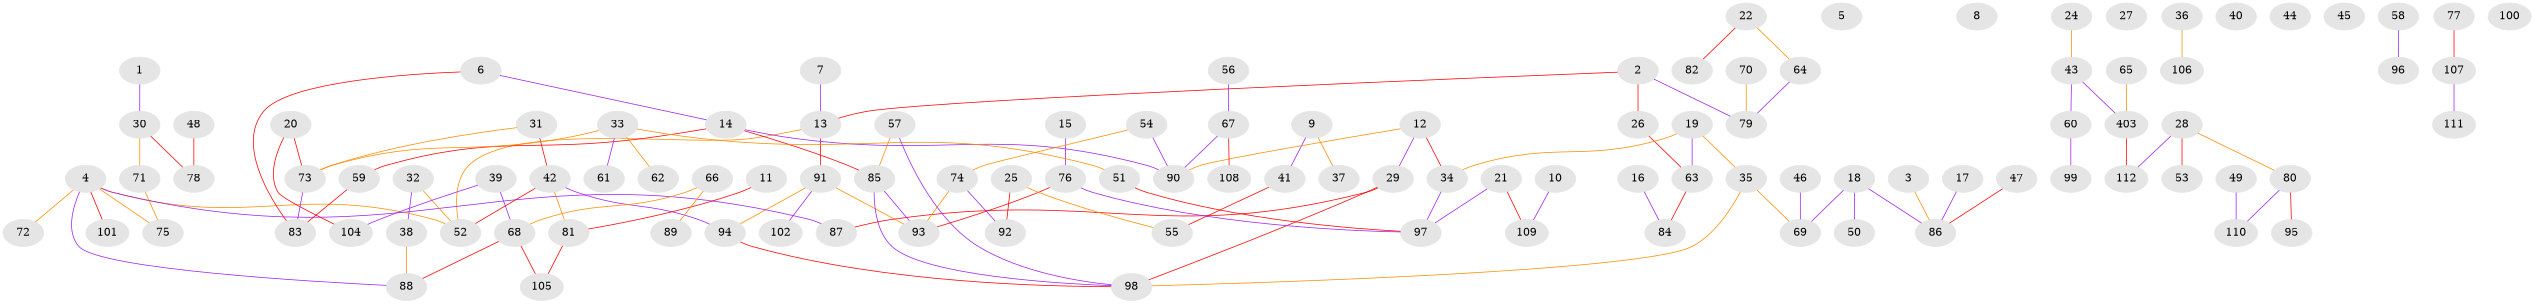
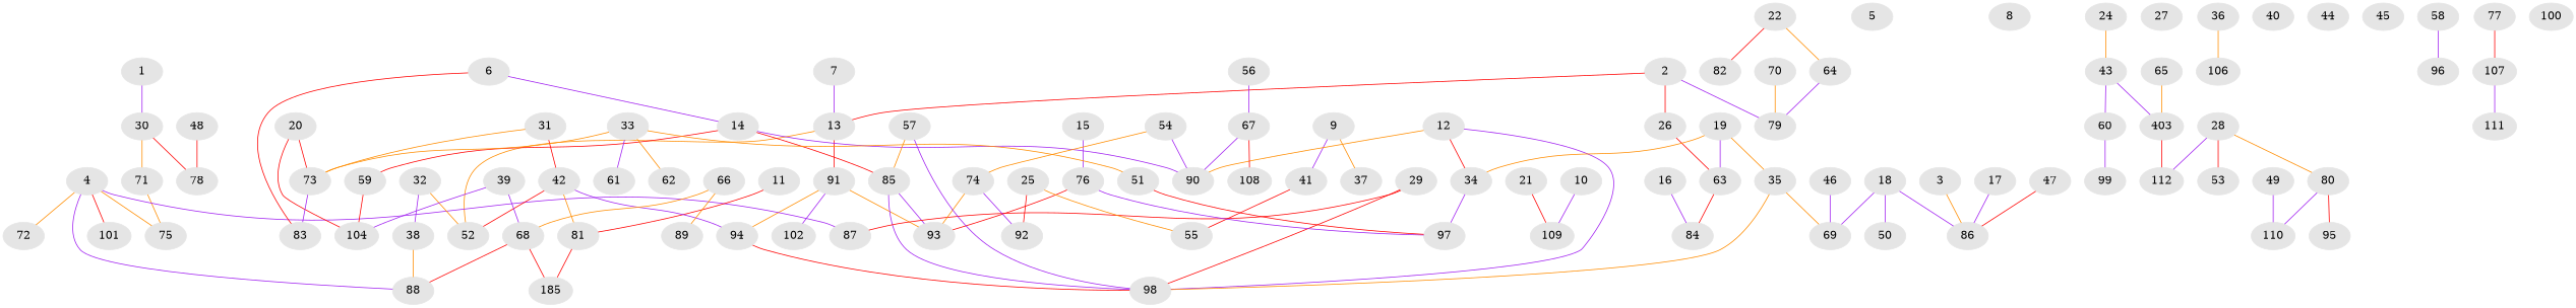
  graph {
    node [color=gray90 style=filled]
    edge [color=purple]
    1
    30
    71
    78
    2
    13
    26
    79
    52
    91
    63
    3
    86
    4
    72
    75
    87
    88
    101
    5
    6
    14
    83
    90
    59
    85
    7
    8
    9
    37
    41
    55
    10
    109
    11
    81
-   105
+   105 [label=185]
    12
    29
    34
    98
    97
    94
    93
    102
    15
    76
    16
    84
    17
    18
    50
    69
    19
    35
    20
    73
    104
    21
    22
    64
    82
    24
    43
    60
    n66 [label=403]
    25
    92
    27
    28
    53
    80
    112
    110
    95
    31
    42
    32
    38
    33
    51
    61
    62
    36
    106
    39
    68
    40
    99
    44
    45
    46
    47
    48
    49
    54
    74
    56
    67
    108
    57
    58
    96
    65
    66
    89
    70
    77
    107
    111
    100
    1 -- 30
    30 -- 71 [color=darkorange]
    30 -- 78 [color=red]
    71 -- 75 [color=darkorange]
    2 -- 13 [color=red]
    2 -- 26 [color=red]
    2 -- 79
    13 -- 52 [color=darkorange]
    13 -- 91 [color=red]
    26 -- 63 [color=red]
    91 -- 94 [color=darkorange]
    91 -- 93 [color=darkorange]
    91 -- 102
    63 -- 84 [color=red]
    3 -- 86 [color=darkorange]
-   4 -- 52 [color=darkorange]
    4 -- 72 [color=darkorange]
    4 -- 75 [color=darkorange]
    4 -- 87
    4 -- 88
    4 -- 101 [color=red]
    6 -- 14
    6 -- 83 [color=red]
    14 -- 90
    14 -- 59 [color=red]
    14 -- 85 [color=red]
-   59 -- 83 [color=red]
+   59 -- 104 [color=red]
    85 -- 98
    85 -- 93
    7 -- 13
    9 -- 37 [color=darkorange]
    9 -- 41
    41 -- 55 [color=red]
    10 -- 109
    11 -- 81 [color=red]
    81 -- 105 [color=red]
    12 -- 90 [color=darkorange]
-   12 -- 29
+   12 -- 98
    12 -- 34 [color=red]
    29 -- 87 [color=red]
    29 -- 98 [color=red]
    34 -- 97
    94 -- 98 [color=red]
    15 -- 76
    76 -- 97
    76 -- 93 [color=red]
    16 -- 84
    17 -- 86
    18 -- 86
    18 -- 50
    18 -- 69
    19 -- 63
    19 -- 34 [color=darkorange]
    19 -- 35 [color=darkorange]
    35 -- 98 [color=darkorange]
    35 -- 69 [color=darkorange]
    20 -- 73 [color=red]
    20 -- 104 [color=red]
    73 -- 83
    21 -- 109 [color=red]
-   21 -- 97
    22 -- 64 [color=darkorange]
    22 -- 82 [color=red]
    64 -- 79
    24 -- 43 [color=darkorange]
    43 -- 60
    43 -- n66
    60 -- 99
    n66 -- 112 [color=red]
    25 -- 55 [color=darkorange]
    25 -- 92 [color=red]
    28 -- 53 [color=red]
    28 -- 80 [color=darkorange]
    28 -- 112
    80 -- 110
    80 -- 95 [color=red]
    31 -- 73 [color=darkorange]
    31 -- 42 [color=red]
    42 -- 52 [color=red]
    42 -- 81 [color=darkorange]
    42 -- 94
    32 -- 52 [color=darkorange]
    32 -- 38
    38 -- 88 [color=darkorange]
    33 -- 73 [color=darkorange]
    33 -- 51 [color=darkorange]
    33 -- 61
    33 -- 62 [color=darkorange]
    51 -- 97 [color=red]
    36 -- 106 [color=darkorange]
    39 -- 104
    39 -- 68
    68 -- 88 [color=red]
    68 -- 105 [color=red]
    46 -- 69
    47 -- 86 [color=red]
    48 -- 78 [color=red]
    49 -- 110
    54 -- 90
    54 -- 74 [color=darkorange]
    74 -- 93 [color=darkorange]
    74 -- 92
    56 -- 67
    67 -- 90
    67 -- 108 [color=red]
    57 -- 85 [color=darkorange]
    57 -- 98
    58 -- 96
    65 -- n66 [color=darkorange]
    66 -- 68 [color=darkorange]
    66 -- 89 [color=darkorange]
    70 -- 79 [color=darkorange]
    77 -- 107 [color=red]
    107 -- 111
  }
